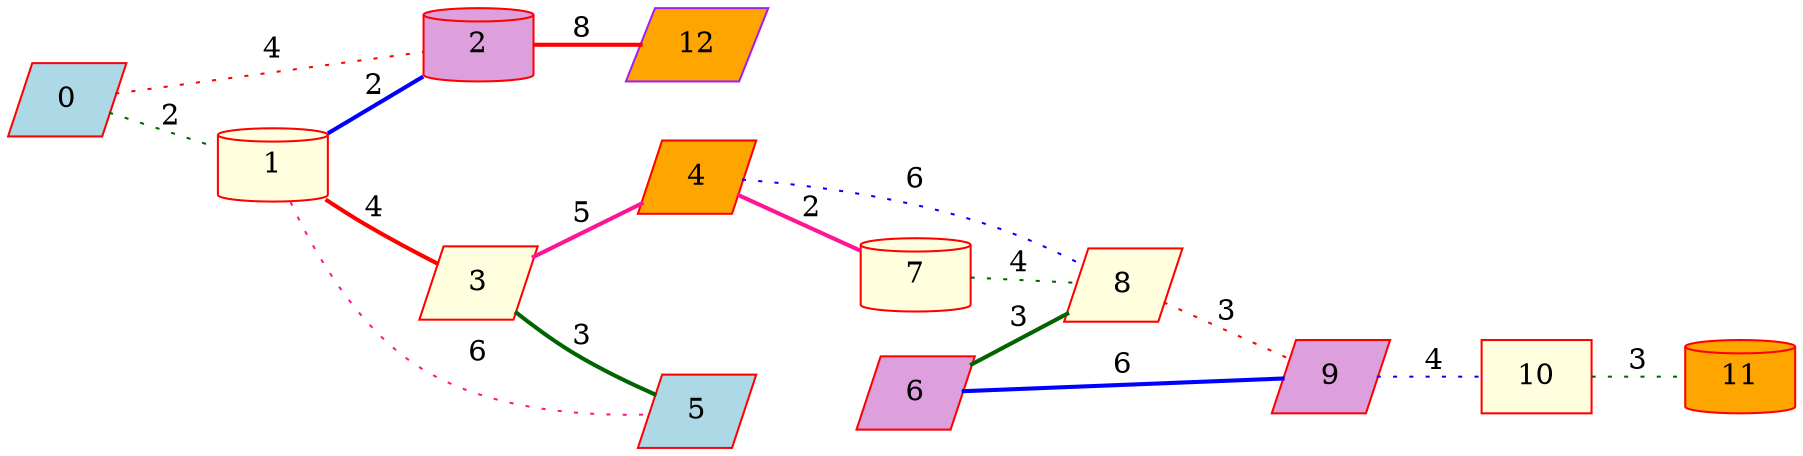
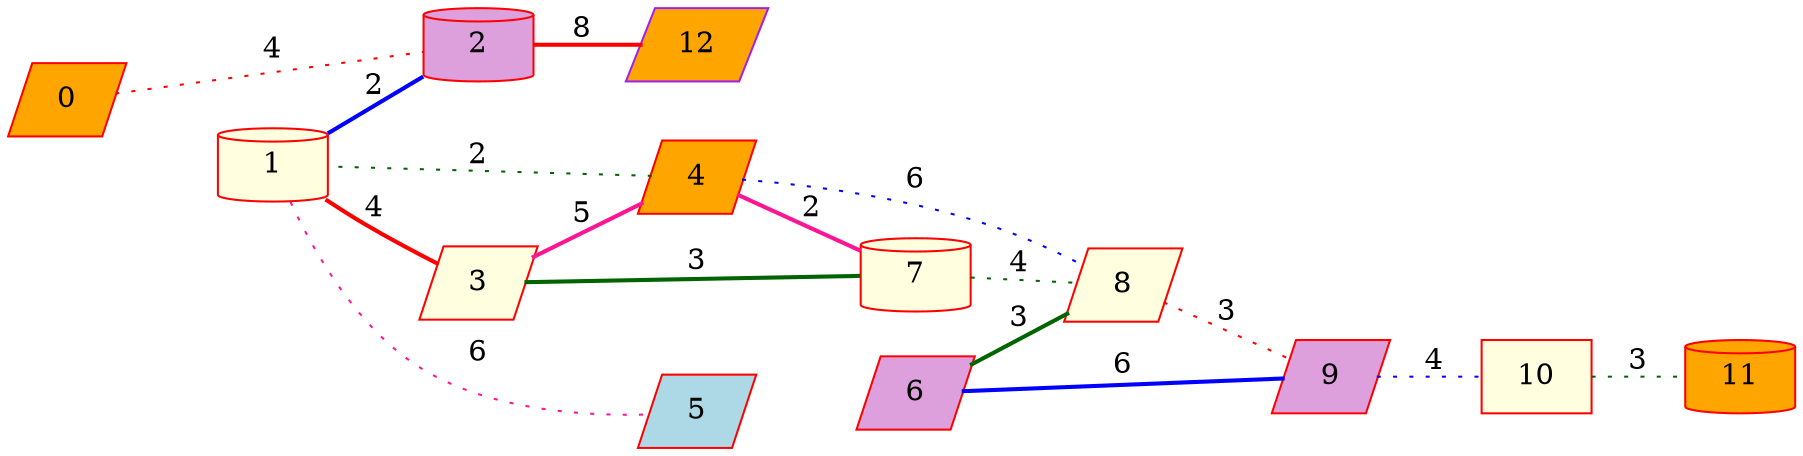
  graph {
    rankdir=LR
    node [color=red fillcolor=lightyellow shape=parallelogram style=filled weight=1]
    edge [color=darkgreen style=dotted]
-   0 [fillcolor=lightblue]
+   0 [fillcolor=orange]
    1 [shape=cylinder]
    2 [fillcolor=plum shape=cylinder]
    3
    5 [fillcolor=lightblue]
    12 [color=purple fillcolor=orange weight=4]
    4 [fillcolor=orange]
    7 [shape=cylinder]
    8
    9 [fillcolor=plum]
    6 [fillcolor=plum]
    10 [shape=box]
    11 [fillcolor=orange shape=cylinder]
-   0 -- 1 [label=2]
+   4 -- 1 [label=2]
    0 -- 2 [color=red label=4]
    1 -- 2 [color=blue label=2 style=bold]
    1 -- 3 [color=red label=4 style=bold]
    1 -- 5 [color=deeppink label=6]
    2 -- 12 [color=red label=8 style=bold]
-   3 -- 5 [label=3 style=bold]
+   3 -- 7 [label=3 style=bold]
    3 -- 4 [color=deeppink label=5 style=bold]
    4 -- 7 [color=deeppink label=2 style=bold]
    4 -- 8 [color=blue label=6]
    7 -- 8 [label=4]
    8 -- 9 [color=red label=3]
    9 -- 10 [color=blue label=4]
    6 -- 8 [label=3 style=bold]
    6 -- 9 [color=blue label=6 style=bold]
    10 -- 11 [label=3]
  }
